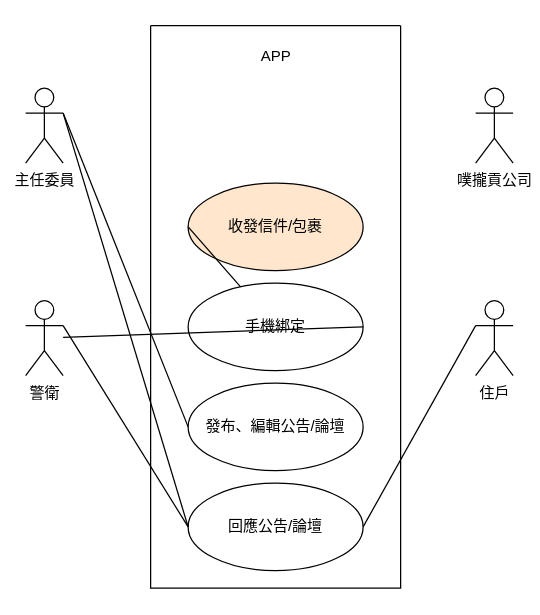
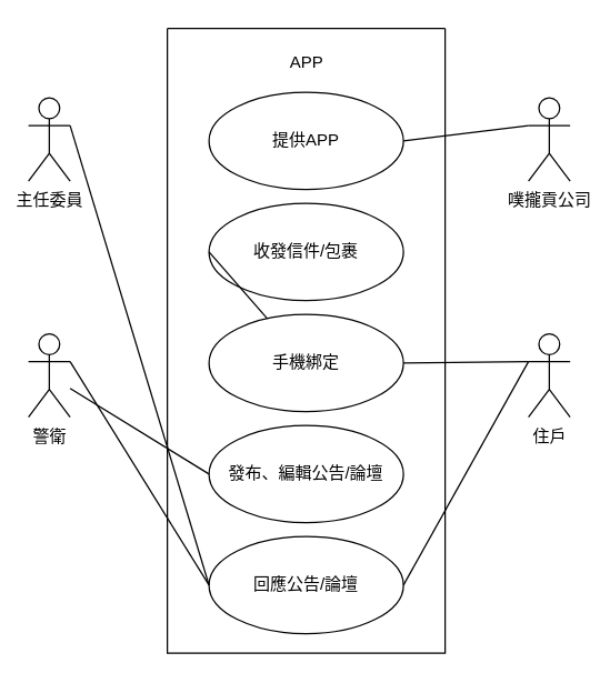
  <mxCell id="0" />
  <mxCell id="1" parent="0" />
  <mxCell id="2" value="" style="swimlane;startSize=0;" vertex="1" parent="1"><mxGeometry x="120" y="20" width="200" height="450" as="geometry"><mxRectangle x="240" y="40" width="50" height="40" as="alternateBounds" /></mxGeometry></mxCell>
- <mxCell id="4" value="收發信件/包裹" style="ellipse;whiteSpace=wrap;html=1;fillColor=#ffe6cc;" vertex="1" parent="2"><mxGeometry x="30" y="126" width="140" height="70" as="geometry" /></mxCell>
+ <mxCell id="3" value="提供APP" style="ellipse;whiteSpace=wrap;html=1;" vertex="1" parent="2"><mxGeometry x="30" y="46" width="140" height="70" as="geometry" /></mxCell>
+ <mxCell id="4" value="收發信件/包裹" style="ellipse;whiteSpace=wrap;html=1;" vertex="1" parent="2"><mxGeometry x="30" y="126" width="140" height="70" as="geometry" /></mxCell>
  <mxCell id="5" value="手機綁定" style="ellipse;whiteSpace=wrap;html=1;" vertex="1" parent="2"><mxGeometry x="30" y="206" width="140" height="70" as="geometry" /></mxCell>
  <mxCell id="6" value="發布、編輯公告/論壇" style="ellipse;whiteSpace=wrap;html=1;" vertex="1" parent="2"><mxGeometry x="30" y="286" width="140" height="70" as="geometry" /></mxCell>
  <mxCell id="7" value="回應公告/論壇" style="ellipse;whiteSpace=wrap;html=1;" vertex="1" parent="2"><mxGeometry x="30" y="366" width="140" height="70" as="geometry" /></mxCell>
  <mxCell id="8" value="APP" style="text;html=1;align=center;verticalAlign=middle;resizable=0;points=[];autosize=1;strokeColor=none;fillColor=none;" vertex="1" parent="2"><mxGeometry x="75" y="10" width="50" height="30" as="geometry" /></mxCell>
  <mxCell id="9" value="主任委員" style="shape=umlActor;verticalLabelPosition=bottom;verticalAlign=top;html=1;" vertex="1" parent="1"><mxGeometry x="20" y="70" width="30" height="60" as="geometry" /></mxCell>
  <mxCell id="10" value="警衛" style="shape=umlActor;verticalLabelPosition=bottom;verticalAlign=top;html=1;" vertex="1" parent="1"><mxGeometry x="20" y="240" width="30" height="60" as="geometry" /></mxCell>
  <mxCell id="11" value="噗攏貢公司" style="shape=umlActor;verticalLabelPosition=bottom;verticalAlign=top;html=1;" vertex="1" parent="1"><mxGeometry x="380" y="70" width="30" height="60" as="geometry" /></mxCell>
  <mxCell id="12" value="住戶" style="shape=umlActor;verticalLabelPosition=bottom;verticalAlign=top;html=1;" vertex="1" parent="1"><mxGeometry x="380" y="240" width="30" height="60" as="geometry" /></mxCell>
+ <mxCell id="13" style="edgeStyle=none;html=1;exitX=1;exitY=0.5;exitDx=0;exitDy=0;entryX=0;entryY=0.333;entryDx=0;entryDy=0;entryPerimeter=0;endArrow=none;endFill=0;" edge="1" parent="1" source="3" target="11"><mxGeometry relative="1" as="geometry" /></mxCell>
  <mxCell id="14" style="edgeStyle=none;html=1;exitX=0;exitY=0.5;exitDx=0;exitDy=0;endArrow=none;endFill=0;" edge="1" parent="1" source="4" target="5"><mxGeometry relative="1" as="geometry" /></mxCell>
- <mxCell id="15" style="edgeStyle=none;html=1;exitX=1;exitY=0.5;exitDx=0;exitDy=0;endArrow=none;endFill=0;" edge="1" parent="1" source="5" target="10"><mxGeometry relative="1" as="geometry" /></mxCell>
- <mxCell id="16" style="edgeStyle=none;html=1;exitX=0;exitY=0.5;exitDx=0;exitDy=0;entryX=1;entryY=0.333;entryDx=0;entryDy=0;entryPerimeter=0;endArrow=none;endFill=0;" edge="1" parent="1" source="6" target="9"><mxGeometry relative="1" as="geometry" /></mxCell>
+ <mxCell id="15" style="edgeStyle=none;html=1;exitX=1;exitY=0.5;exitDx=0;exitDy=0;entryX=0;entryY=0.333;entryDx=0;entryDy=0;entryPerimeter=0;endArrow=none;endFill=0;" edge="1" parent="1" source="5" target="12"><mxGeometry relative="1" as="geometry" /></mxCell>
+ <mxCell id="16" style="edgeStyle=none;html=1;exitX=0;exitY=0.5;exitDx=0;exitDy=0;endArrow=none;endFill=0;" edge="1" parent="1" source="6" target="10"><mxGeometry relative="1" as="geometry" /></mxCell>
  <mxCell id="17" style="edgeStyle=none;html=1;endArrow=none;endFill=0;exitX=0;exitY=0.5;exitDx=0;exitDy=0;" edge="1" parent="1" source="7"><mxGeometry relative="1" as="geometry"><mxPoint x="50" y="90" as="targetPoint" /><mxPoint x="80" y="330" as="sourcePoint" /></mxGeometry></mxCell>
  <mxCell id="18" style="edgeStyle=none;html=1;exitX=0;exitY=0.5;exitDx=0;exitDy=0;endArrow=none;endFill=0;" edge="1" parent="1" source="7"><mxGeometry relative="1" as="geometry"><mxPoint x="50" y="260" as="targetPoint" /></mxGeometry></mxCell>
  <mxCell id="19" style="edgeStyle=none;html=1;exitX=1;exitY=0.5;exitDx=0;exitDy=0;endArrow=none;endFill=0;" edge="1" parent="1" source="7"><mxGeometry relative="1" as="geometry"><mxPoint x="380" y="260" as="targetPoint" /></mxGeometry></mxCell>
